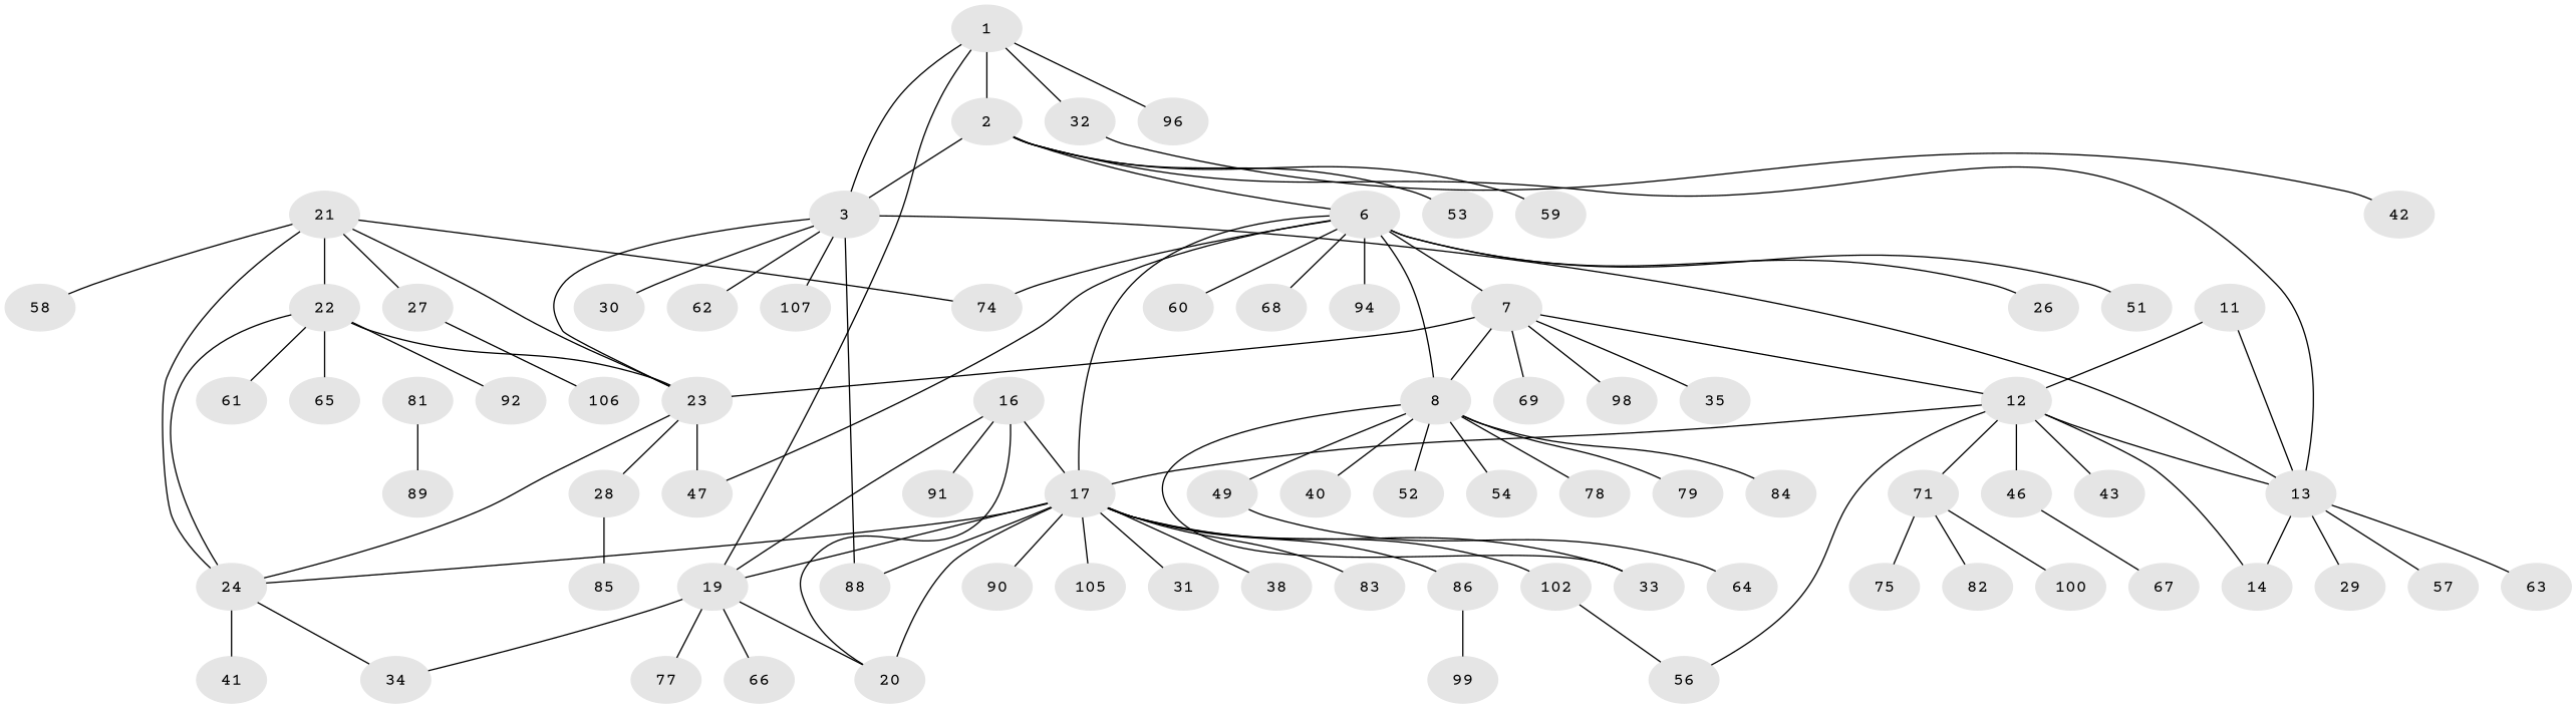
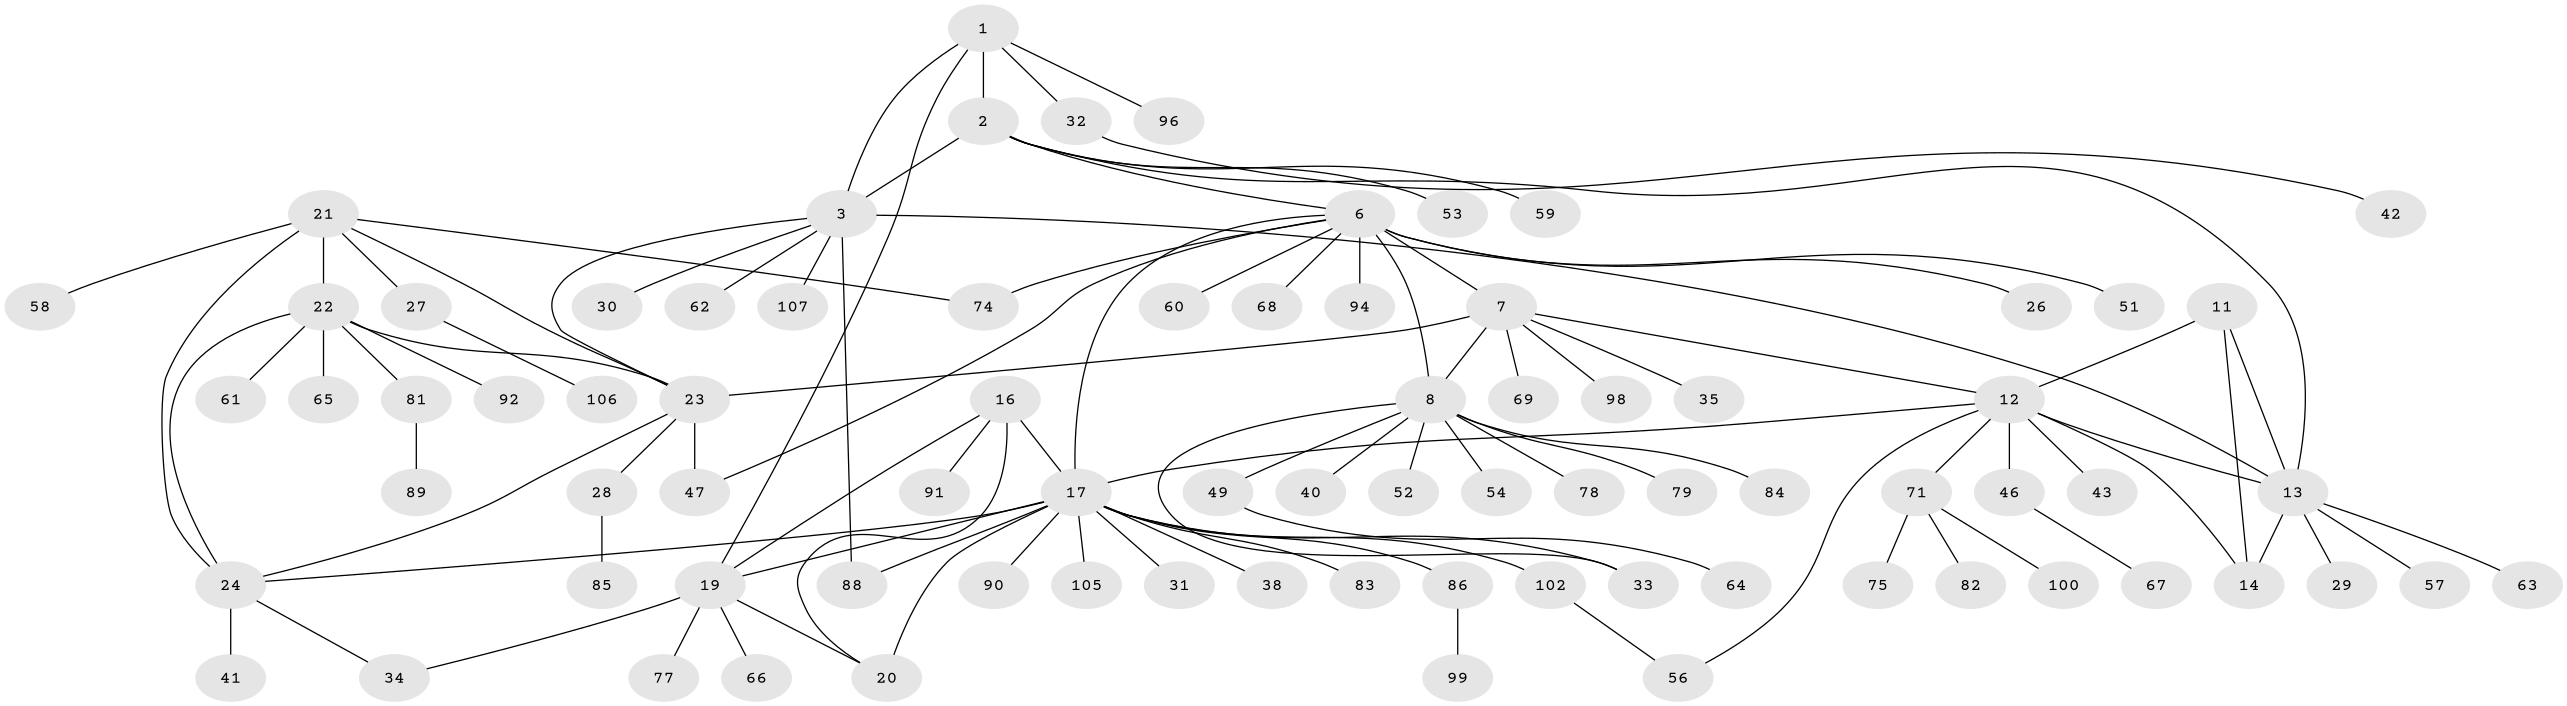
  graph {
    fontname="Courier Prime"
    node [color=gray90 fontname="Courier Prime" style=filled]
    edge [fontname="Courier Prime"]
    2 [super="+5"]
    3 [super="+4"]
    6 [super="+9"]
    13 [super="+55"]
    53 [super="+80"]
    59
    1
    19 [super="+76"]
    32 [super="+103"]
    96
    23 [super="+104"]
    30
    62
    88
    107
    20
    34 [super="+50"]
    66
    77
    42
    7 [super="+10"]
    8 [super="+39"]
    17 [super="+18"]
    26
    47
    51
    60
    68
    74
    94
    14 [super="+101"]
    29 [super="+73"]
    57
    63
    24 [super="+93"]
    28
    12 [super="+15"]
    35
    69
    98
    33 [super="+87"]
    40
    49
    52
    54
    78
    79
    84
    31 [super="+48"]
    38
    83
    86
    90
    102
    105
    43
    46
    56
    71 [super="+72"]
    64
    11 [super="+37"]
    67 [super="+95"]
    75 [super="+97"]
    82
    100
    16 [super="+36"]
    91
    41
    99
    21 [super="+70"]
    22 [super="+25"]
    27 [super="+44"]
    58
    61
    65
    81
    92
    106
    89
    85
    2 -- 3 [weight=4]
    2 -- 6
    2 -- 13
    2 -- 53
    2 -- 59
    3 -- 13
    3 -- 23
    3 -- 30
    3 -- 62
    3 -- 88
    3 -- 107
    6 -- 7 [weight=4]
    6 -- 8 [weight=2]
    6 -- 17
    6 -- 26
    6 -- 47
    6 -- 51
    6 -- 60
    6 -- 68
    6 -- 74
    6 -- 94
    13 -- 14
    13 -- 29
    13 -- 57
    13 -- 63
    1 -- 2 [weight=2]
    1 -- 3 [weight=2]
    1 -- 19
    1 -- 32
    1 -- 96
    19 -- 20
    19 -- 34
    19 -- 66
    19 -- 77
    32 -- 42
    23 -- 47
    23 -- 24
    23 -- 28
    7 -- 23
    7 -- 8 [weight=2]
    7 -- 12
    7 -- 35
    7 -- 69
    7 -- 98
    8 -- 33
    8 -- 40
    8 -- 49
    8 -- 52
    8 -- 54
    8 -- 78
    8 -- 79
    8 -- 84
    17 -- 19 [weight=2]
    17 -- 88
    17 -- 20 [weight=2]
    17 -- 24
    17 -- 33
    17 -- 31
    17 -- 38
    17 -- 83
    17 -- 86
    17 -- 90
    17 -- 102
    17 -- 105
    24 -- 34
    24 -- 41
    28 -- 85
    12 -- 13 [weight=2]
    12 -- 17
    12 -- 14 [weight=2]
    12 -- 43
    12 -- 46
    12 -- 56
    12 -- 71
    49 -- 64
    86 -- 99
    102 -- 56
    46 -- 67
    71 -- 75
    71 -- 82
    71 -- 100
    11 -- 13
+   11 -- 14
    11 -- 12 [weight=2]
    16 -- 19
    16 -- 20
    16 -- 17 [weight=2]
    16 -- 91
    21 -- 23
    21 -- 74
    21 -- 24
    21 -- 22 [weight=2]
    21 -- 27
    21 -- 58
    22 -- 23 [weight=2]
    22 -- 24 [weight=2]
    22 -- 61
    22 -- 65
+   22 -- 81
    22 -- 92
    27 -- 106
    81 -- 89
  }
